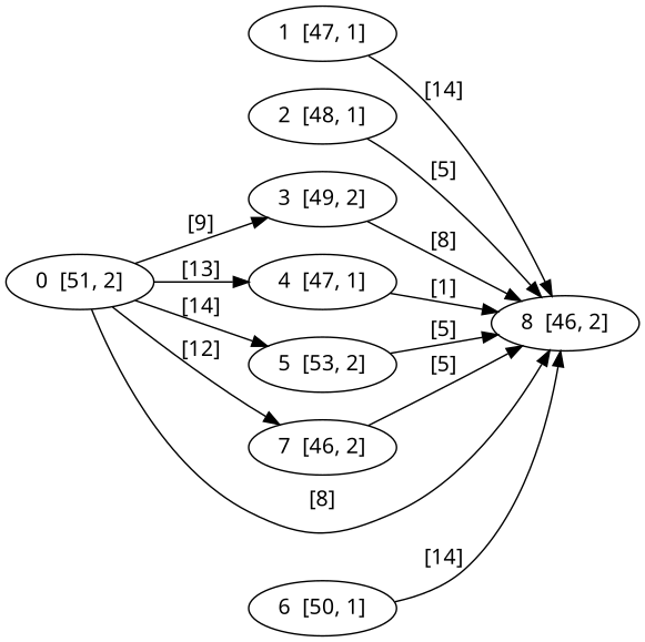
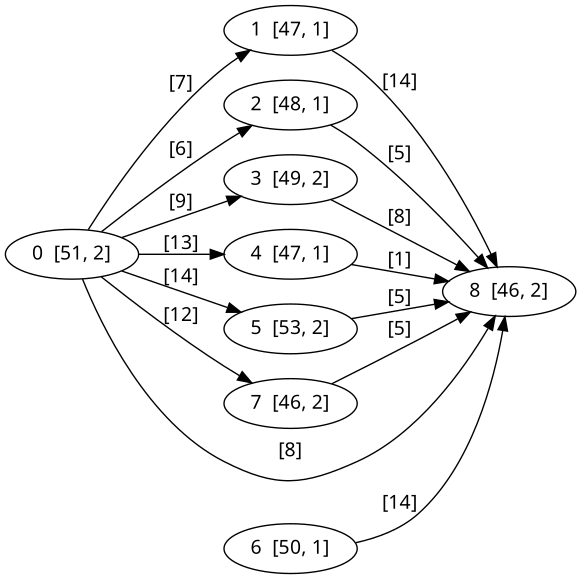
  digraph {
    fontname="Noto Sans"
    rankdir=LR
    node [fontname="Noto Sans"]
    edge [fontname="Noto Sans"]
    n1 [label="0  [51, 2]"]
    n2 [label="1  [47, 1]"]
    n3 [label="2  [48, 1]"]
    n4 [label="3  [49, 2]"]
    n5 [label="4  [47, 1]"]
    n6 [label="5  [53, 2]"]
    n7 [label="7  [46, 2]"]
    n8 [label="8  [46, 2]"]
    n9 [label="6  [50, 1]"]
+   n1 -> n2 [label="[7]"]
+   n1 -> n3 [label="[6]"]
    n1 -> n4 [label="[9]"]
    n1 -> n5 [label="[13]"]
    n1 -> n6 [label="[14]"]
    n1 -> n7 [label="[12]"]
    n1 -> n8 [label="[8]"]
    n2 -> n8 [label="[14]"]
    n3 -> n8 [label="[5]"]
    n4 -> n8 [label="[8]"]
    n5 -> n8 [label="[1]"]
    n6 -> n8 [label="[5]"]
    n7 -> n8 [label="[5]"]
    n9 -> n8 [label="[14]"]
  }
